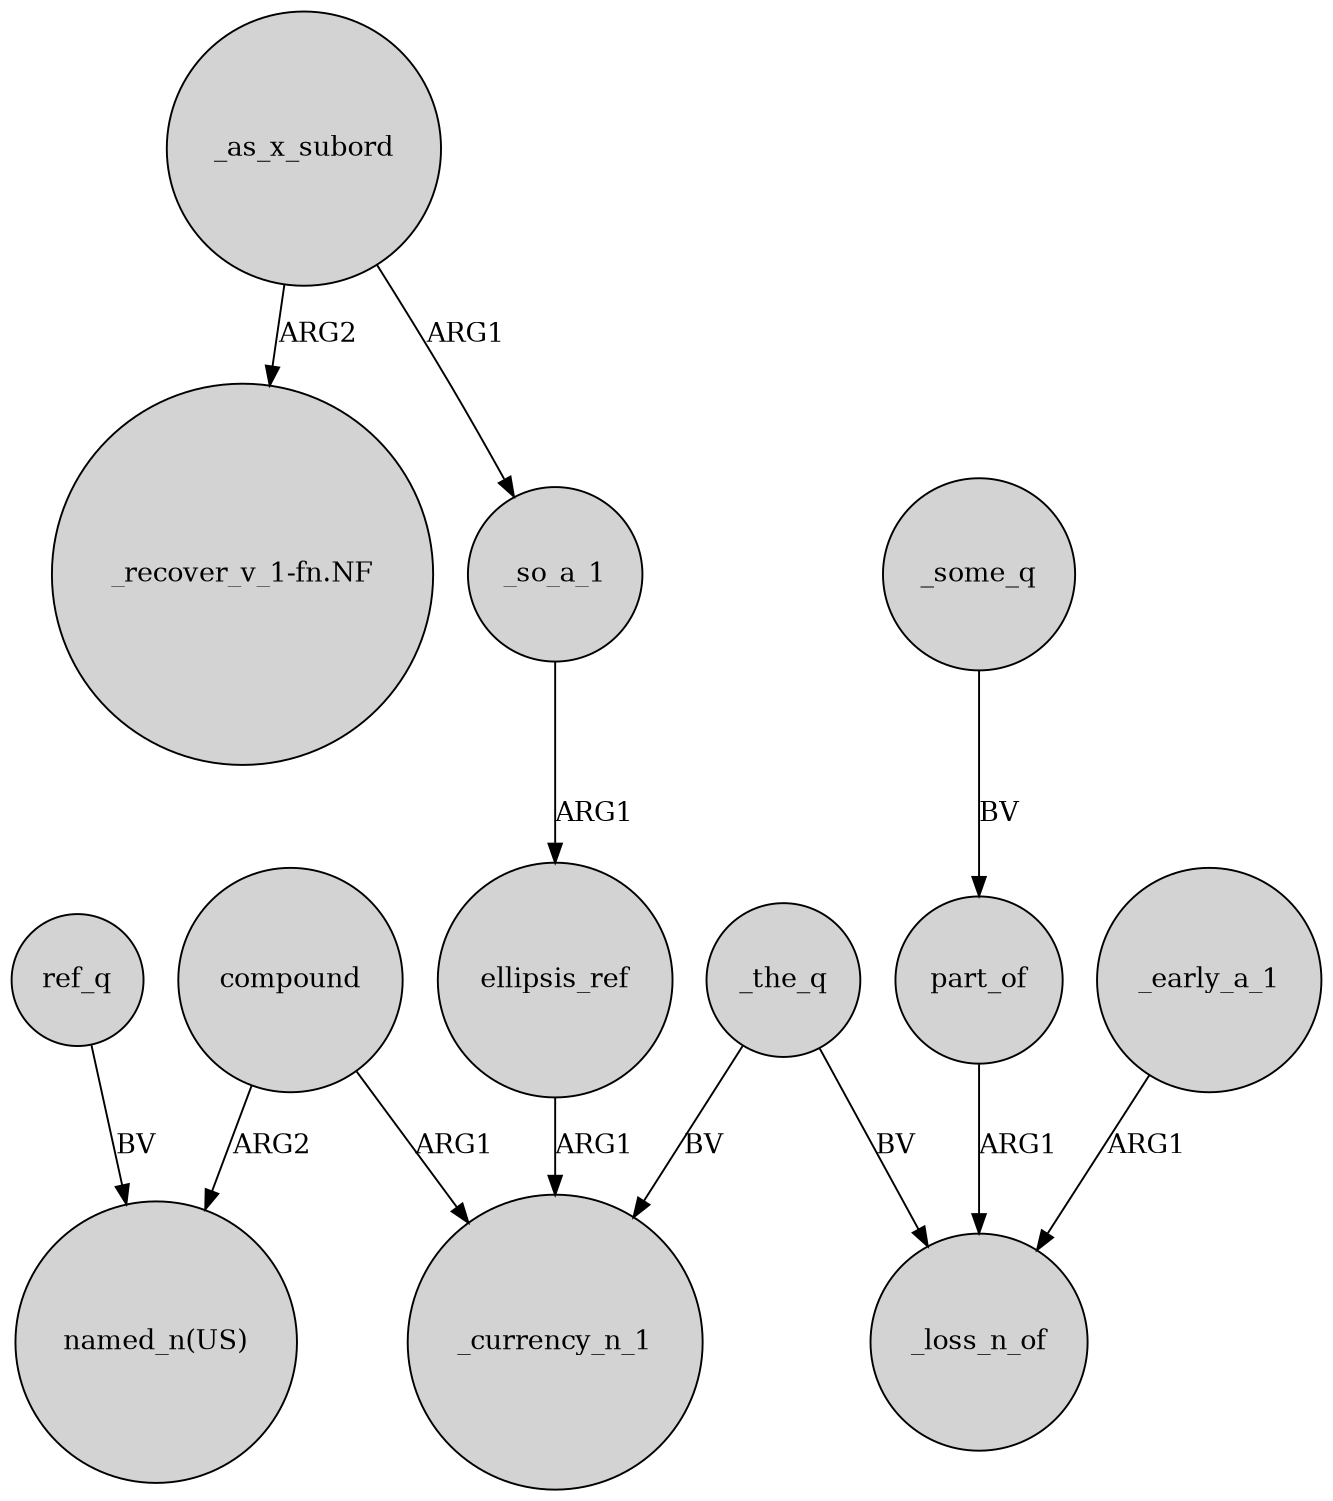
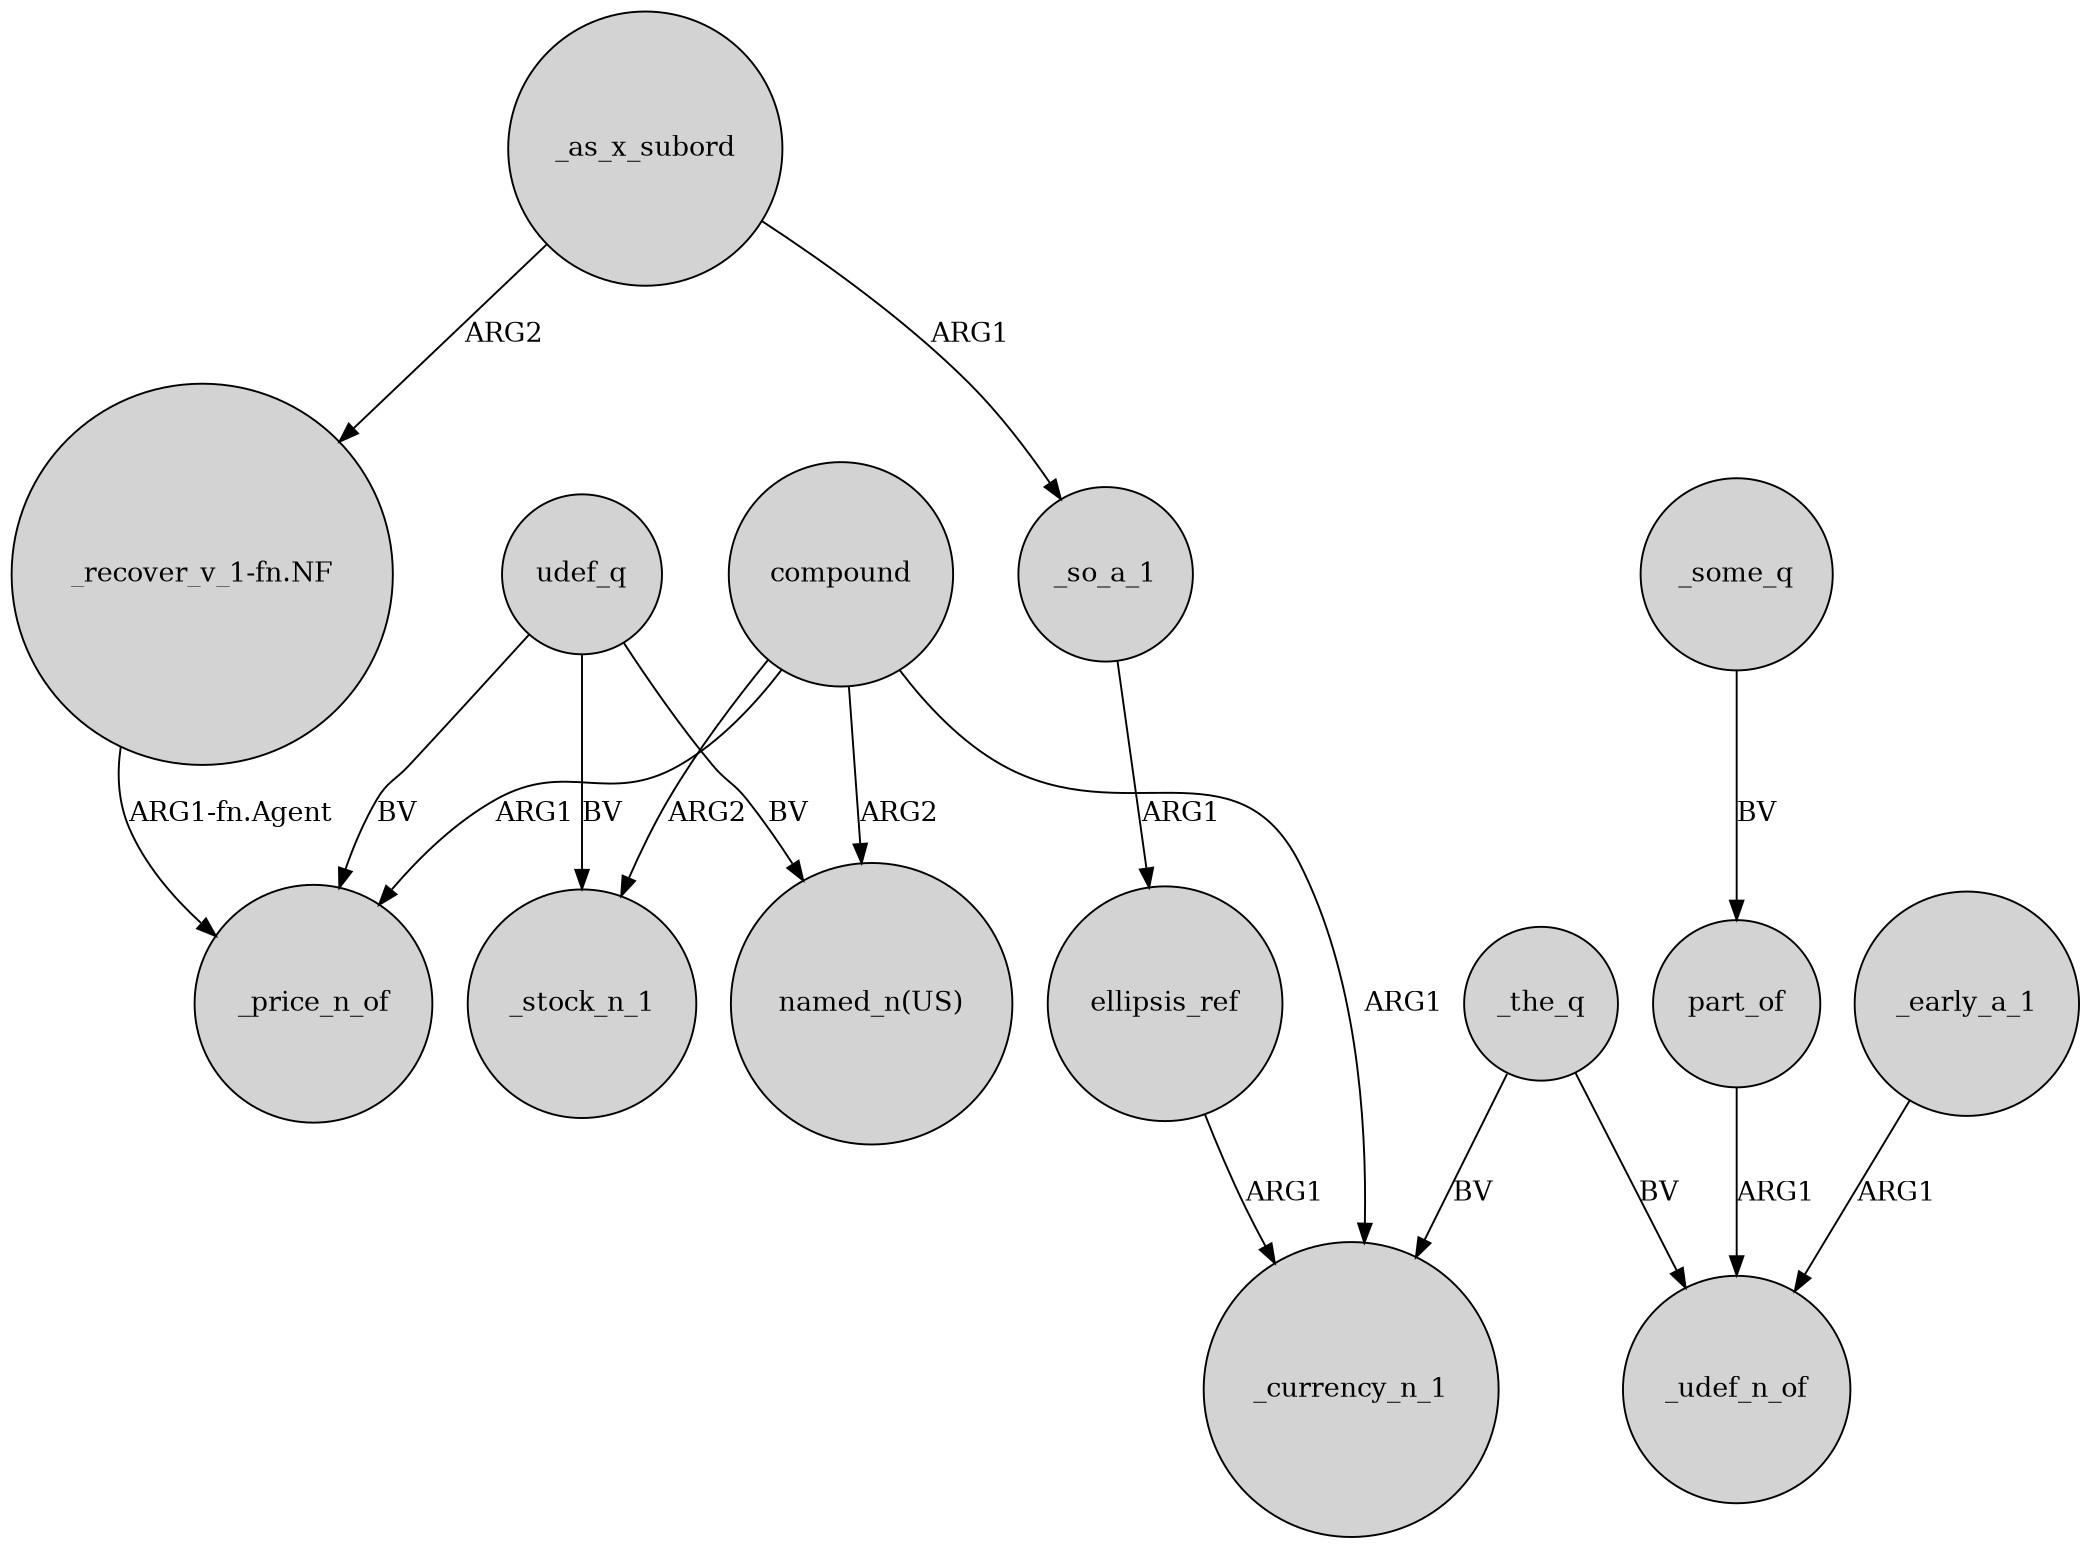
  digraph {
    node [shape=circle style=filled]
    _as_x_subord
    "_recover_v_1-fn.NF"
    _so_a_1
+   _price_n_of
    ellipsis_ref
    part_of
-   _loss_n_of
-   udef_q [label=ref_q]
+   _loss_n_of [label=_udef_n_of]
+   udef_q
+   _stock_n_1
    "named_n(US)"
    _some_q
    _currency_n_1
    compound
    _the_q
    _early_a_1
    _as_x_subord -> "_recover_v_1-fn.NF" [label=ARG2]
    _as_x_subord -> _so_a_1 [label=ARG1]
+   "_recover_v_1-fn.NF" -> _price_n_of [label="ARG1-fn.Agent"]
    _so_a_1 -> ellipsis_ref [label=ARG1]
    ellipsis_ref -> _currency_n_1 [label=ARG1]
    part_of -> _loss_n_of [label=ARG1]
+   udef_q -> _price_n_of [label=BV]
+   udef_q -> _stock_n_1 [label=BV]
    udef_q -> "named_n(US)" [label=BV]
    _some_q -> part_of [label=BV]
+   compound -> _price_n_of [label=ARG1]
+   compound -> _stock_n_1 [label=ARG2]
    compound -> "named_n(US)" [label=ARG2]
    compound -> _currency_n_1 [label=ARG1]
    _the_q -> _loss_n_of [label=BV]
    _the_q -> _currency_n_1 [label=BV]
    _early_a_1 -> _loss_n_of [label=ARG1]
  }
